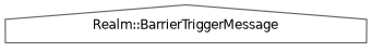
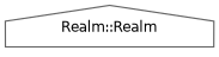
  digraph {
    rankdir=LR
-   n1 [color=grey40 fillcolor=white fontname=Helvetica fontsize=10 height=0.2 label="Realm::BarrierTriggerMessage" shape=house style=filled width=0.4]
+   n1 [color=grey40 fillcolor=white fontname=Helvetica fontsize=10 height=0.2 label="Realm::Realm" shape=house style=filled width=0.4]
  }
